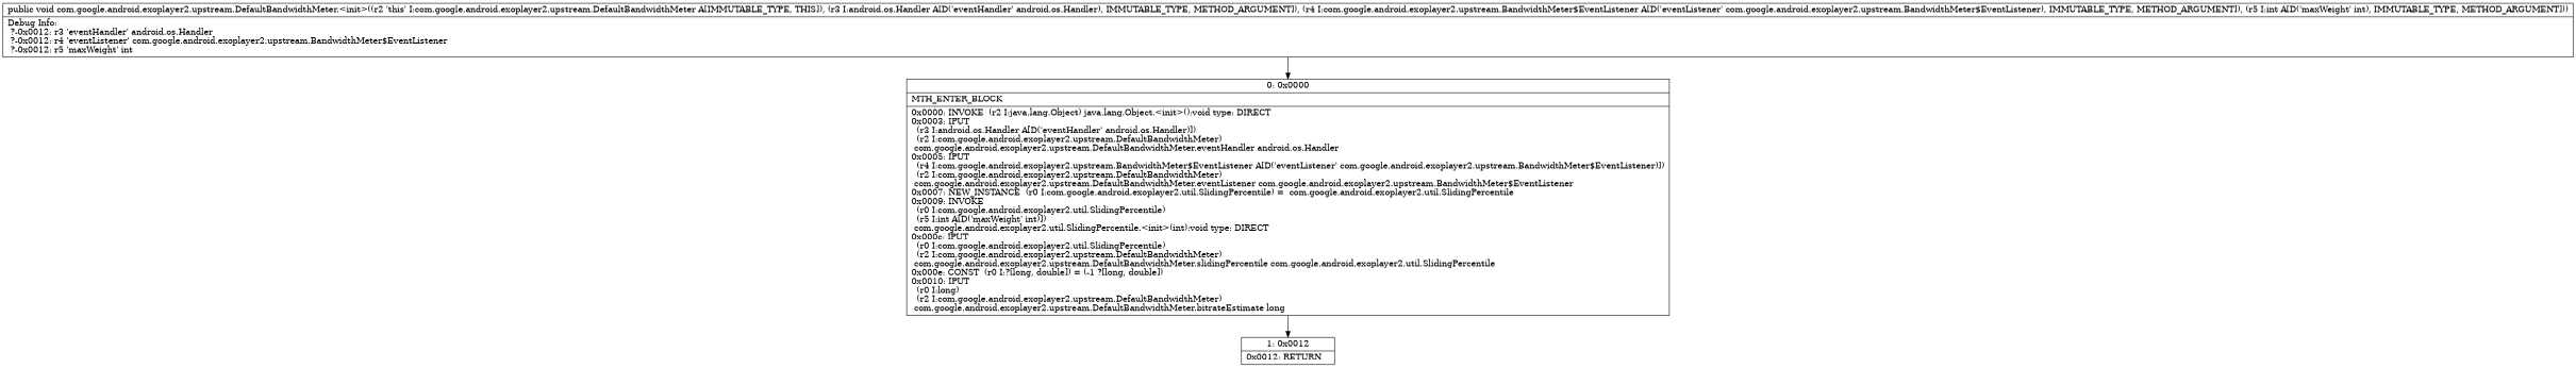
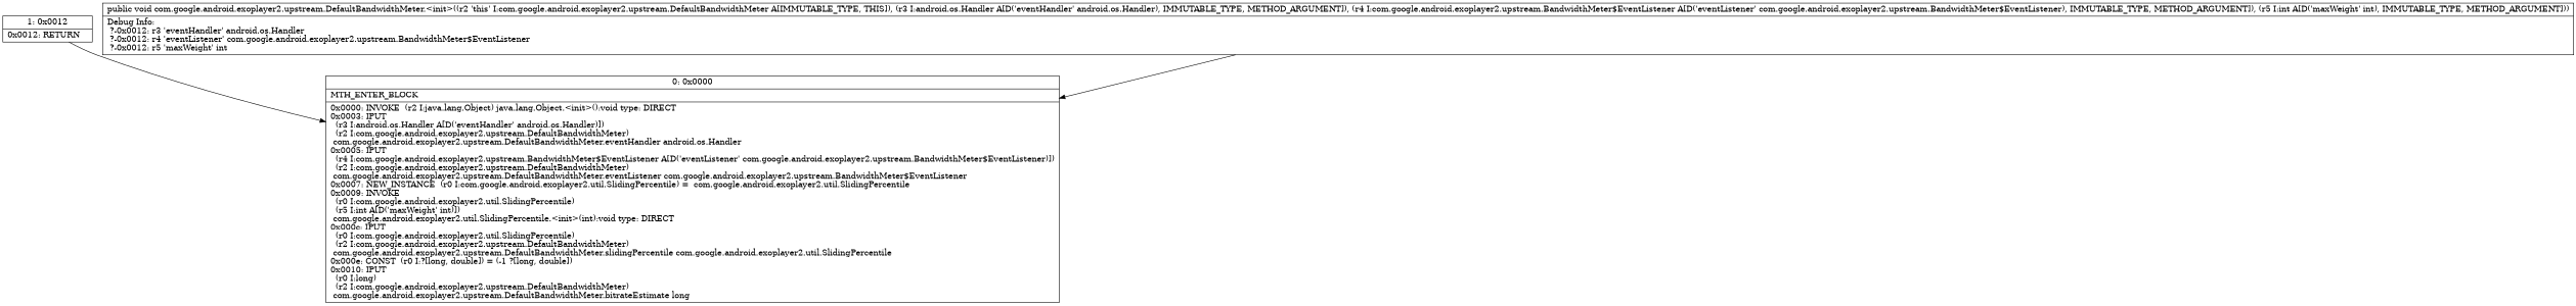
  digraph {
    node [shape=record]
    n1 [label="{0\:\ 0x0000|MTH_ENTER_BLOCK\l|0x0000: INVOKE  (r2 I:java.lang.Object) java.lang.Object.\<init\>():void type: DIRECT \l0x0003: IPUT  \l  (r3 I:android.os.Handler A[D('eventHandler' android.os.Handler)])\l  (r2 I:com.google.android.exoplayer2.upstream.DefaultBandwidthMeter)\l com.google.android.exoplayer2.upstream.DefaultBandwidthMeter.eventHandler android.os.Handler \l0x0005: IPUT  \l  (r4 I:com.google.android.exoplayer2.upstream.BandwidthMeter$EventListener A[D('eventListener' com.google.android.exoplayer2.upstream.BandwidthMeter$EventListener)])\l  (r2 I:com.google.android.exoplayer2.upstream.DefaultBandwidthMeter)\l com.google.android.exoplayer2.upstream.DefaultBandwidthMeter.eventListener com.google.android.exoplayer2.upstream.BandwidthMeter$EventListener \l0x0007: NEW_INSTANCE  (r0 I:com.google.android.exoplayer2.util.SlidingPercentile) =  com.google.android.exoplayer2.util.SlidingPercentile \l0x0009: INVOKE  \l  (r0 I:com.google.android.exoplayer2.util.SlidingPercentile)\l  (r5 I:int A[D('maxWeight' int)])\l com.google.android.exoplayer2.util.SlidingPercentile.\<init\>(int):void type: DIRECT \l0x000c: IPUT  \l  (r0 I:com.google.android.exoplayer2.util.SlidingPercentile)\l  (r2 I:com.google.android.exoplayer2.upstream.DefaultBandwidthMeter)\l com.google.android.exoplayer2.upstream.DefaultBandwidthMeter.slidingPercentile com.google.android.exoplayer2.util.SlidingPercentile \l0x000e: CONST  (r0 I:?[long, double]) = (\-1 ?[long, double]) \l0x0010: IPUT  \l  (r0 I:long)\l  (r2 I:com.google.android.exoplayer2.upstream.DefaultBandwidthMeter)\l com.google.android.exoplayer2.upstream.DefaultBandwidthMeter.bitrateEstimate long \l}"]
    n2 [label="{1\:\ 0x0012|0x0012: RETURN   \l}"]
    n3 [label="{public void com.google.android.exoplayer2.upstream.DefaultBandwidthMeter.\<init\>((r2 'this' I:com.google.android.exoplayer2.upstream.DefaultBandwidthMeter A[IMMUTABLE_TYPE, THIS]), (r3 I:android.os.Handler A[D('eventHandler' android.os.Handler), IMMUTABLE_TYPE, METHOD_ARGUMENT]), (r4 I:com.google.android.exoplayer2.upstream.BandwidthMeter$EventListener A[D('eventListener' com.google.android.exoplayer2.upstream.BandwidthMeter$EventListener), IMMUTABLE_TYPE, METHOD_ARGUMENT]), (r5 I:int A[D('maxWeight' int), IMMUTABLE_TYPE, METHOD_ARGUMENT]))  | Debug Info:\l  ?\-0x0012: r3 'eventHandler' android.os.Handler\l  ?\-0x0012: r4 'eventListener' com.google.android.exoplayer2.upstream.BandwidthMeter$EventListener\l  ?\-0x0012: r5 'maxWeight' int\l}"]
-   n1 -> n2
+   n2 -> n1
    n3 -> n1
  }
